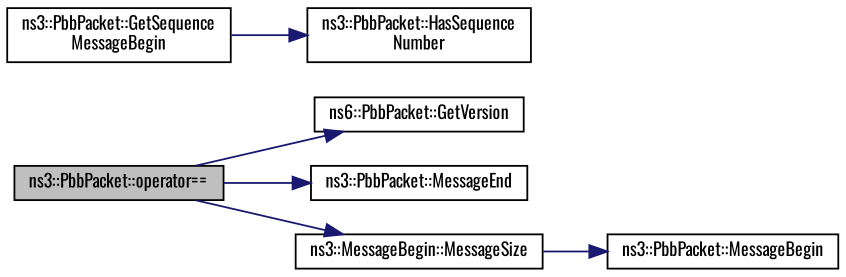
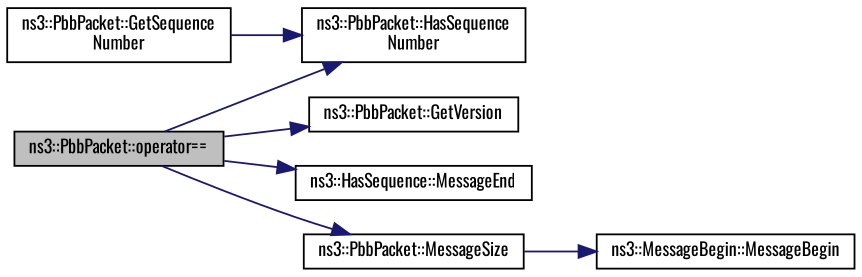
  digraph {
    fontname=Oswald
    rankdir=LR
    node [color=black fillcolor=white fontname=Oswald fontsize=10 shape=record style=filled]
    edge [color=midnightblue fontname=Oswald fontsize=10 labelfontname=Helvetica labelfontsize=10 style=solid]
    n1 [fillcolor=grey75 fontcolor=black height=0.2 label="ns3::PbbPacket::operator==" width=0.4]
    n2 [height=0.2 label="ns3::PbbPacket::HasSequence\lNumber" width=0.4]
-   n3 [height=0.2 label="ns6::PbbPacket::GetVersion" width=0.4]
-   n4 [height=0.2 label="ns3::PbbPacket::MessageEnd" width=0.4]
-   n5 [height=0.2 label="ns3::MessageBegin::MessageSize" width=0.4]
-   n6 [height=0.2 label="ns3::PbbPacket::GetSequence\lMessageBegin" width=0.4]
-   n7 [height=0.2 label="ns3::PbbPacket::MessageBegin" width=0.4]
+   n3 [height=0.2 label="ns3::PbbPacket::GetVersion" width=0.4]
+   n4 [height=0.2 label="ns3::HasSequence::MessageEnd" width=0.4]
+   n5 [height=0.2 label="ns3::PbbPacket::MessageSize" width=0.4]
+   n6 [height=0.2 label="ns3::PbbPacket::GetSequence\lNumber" width=0.4]
+   n7 [height=0.2 label="ns3::MessageBegin::MessageBegin" width=0.4]
+   n1 -> n2
    n1 -> n3
    n1 -> n4
    n1 -> n5
    n5 -> n7
    n6 -> n2
  }
